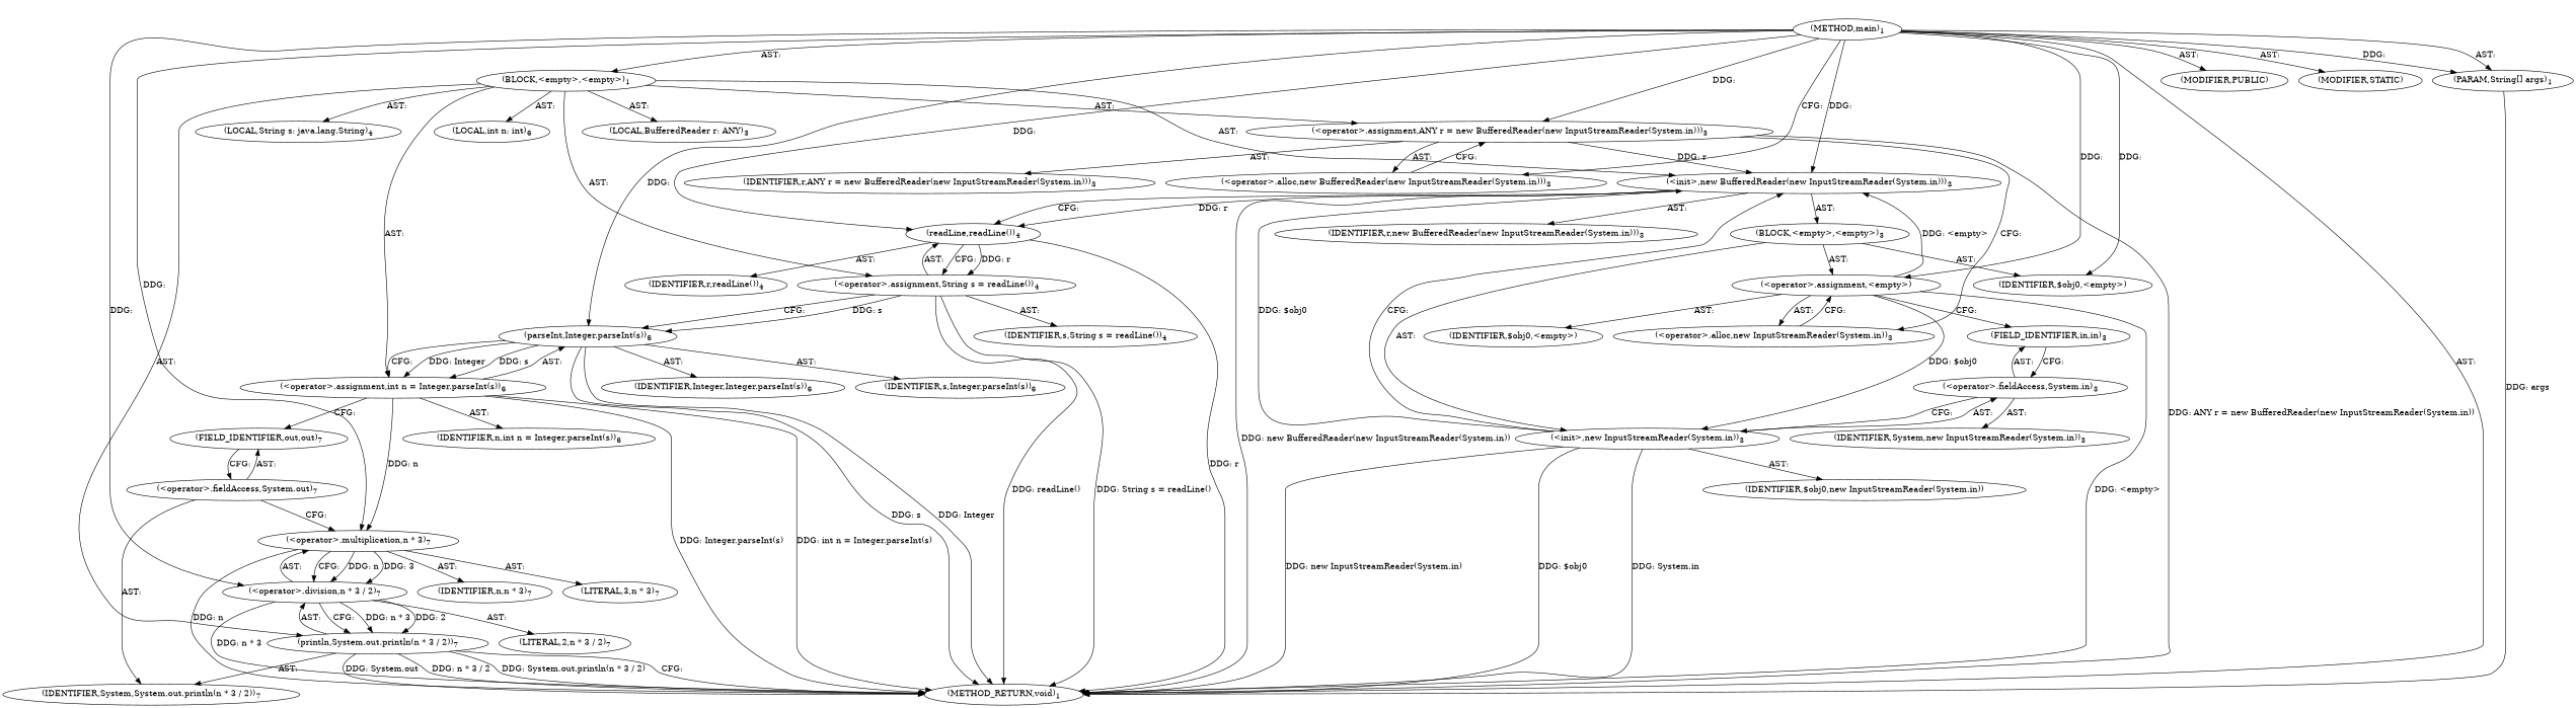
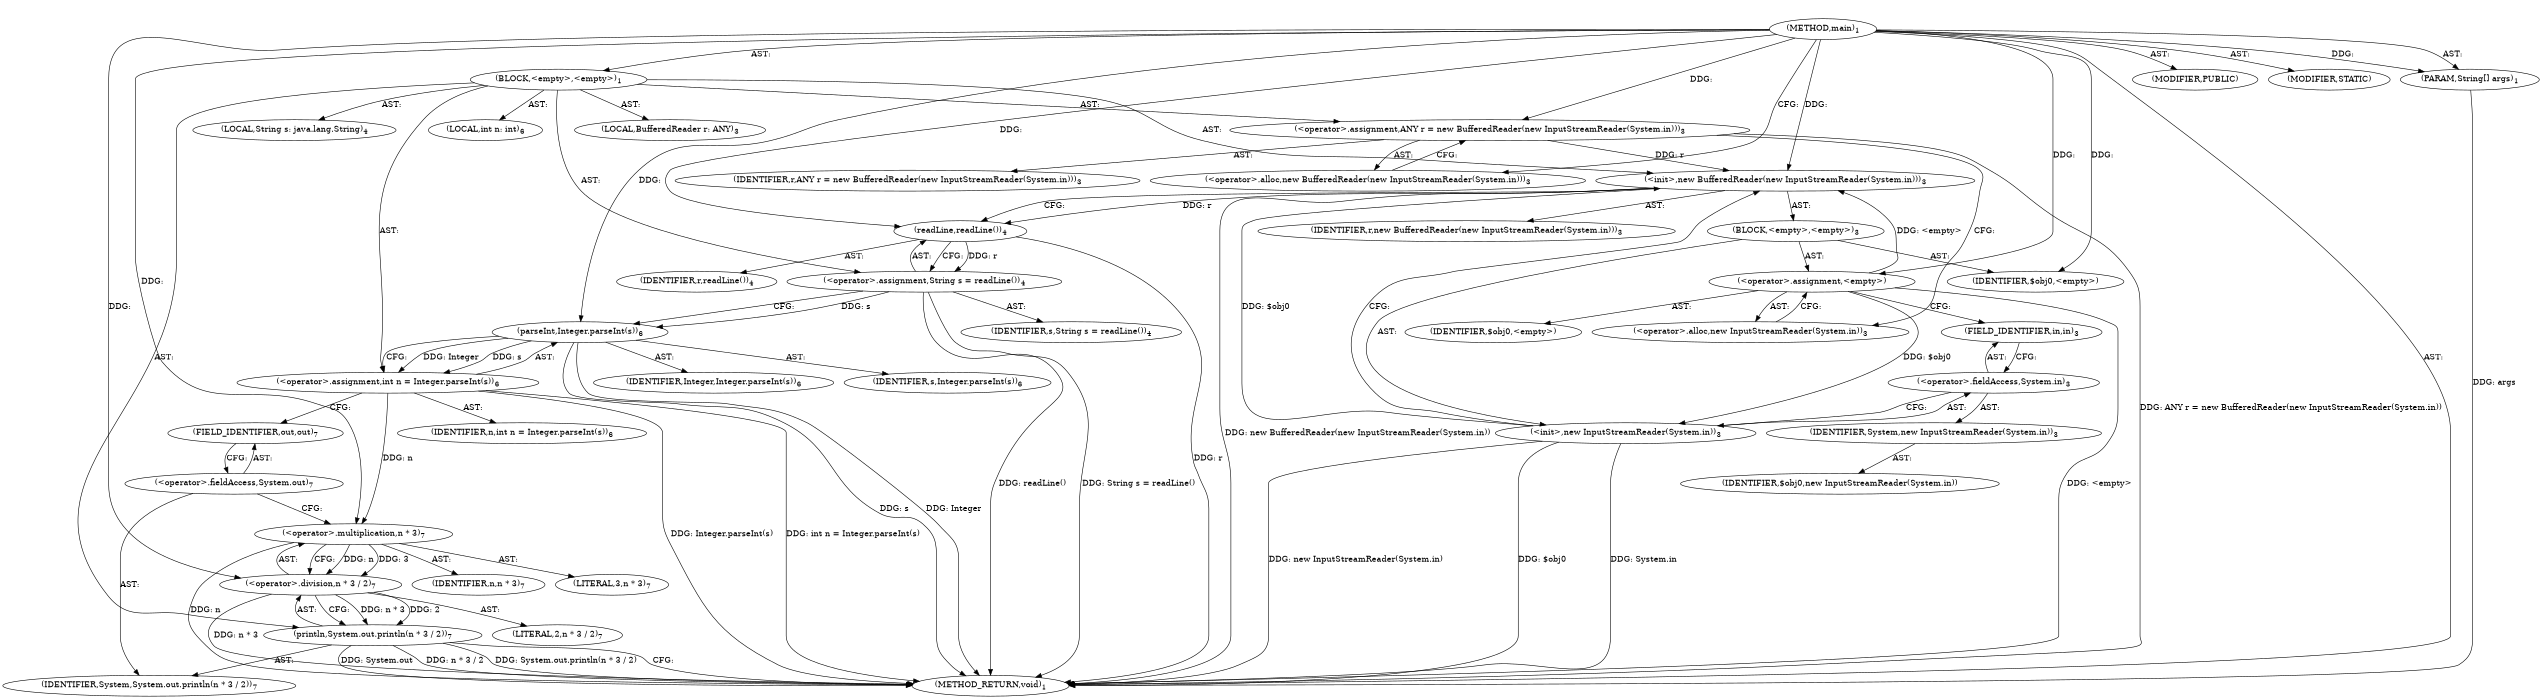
  digraph {
    n1 [label=<(METHOD,main)<SUB>1</SUB>>]
    n2 [label=<(PARAM,String[] args)<SUB>1</SUB>>]
    n3 [label=<(BLOCK,&lt;empty&gt;,&lt;empty&gt;)<SUB>1</SUB>>]
    n4 [label=<(&lt;operator&gt;.assignment,ANY r = new BufferedReader(new InputStreamReader(System.in)))<SUB>3</SUB>>]
    n5 [label=<(&lt;operator&gt;.alloc,new BufferedReader(new InputStreamReader(System.in)))<SUB>3</SUB>>]
    n6 [label=<(&lt;init&gt;,new BufferedReader(new InputStreamReader(System.in)))<SUB>3</SUB>>]
    n7 [label=<(&lt;operator&gt;.assignment,&lt;empty&gt;)>]
    n8 [label=<(IDENTIFIER,$obj0,&lt;empty&gt;)>]
    n9 [label=<(readLine,readLine())<SUB>4</SUB>>]
    n10 [label=<(parseInt,Integer.parseInt(s))<SUB>6</SUB>>]
    n11 [label=<(&lt;operator&gt;.division,n * 3 / 2)<SUB>7</SUB>>]
    n12 [label=<(&lt;operator&gt;.multiplication,n * 3)<SUB>7</SUB>>]
    n13 [label=<(MODIFIER,PUBLIC)>]
    n14 [label=<(MODIFIER,STATIC)>]
    n15 [label=<(METHOD_RETURN,void)<SUB>1</SUB>>]
    n16 [label=<(LOCAL,BufferedReader r: ANY)<SUB>3</SUB>>]
    n17 [label=<(LOCAL,String s: java.lang.String)<SUB>4</SUB>>]
    n18 [label=<(&lt;operator&gt;.assignment,String s = readLine())<SUB>4</SUB>>]
    n19 [label=<(LOCAL,int n: int)<SUB>6</SUB>>]
    n20 [label=<(&lt;operator&gt;.assignment,int n = Integer.parseInt(s))<SUB>6</SUB>>]
    n21 [label=<(println,System.out.println(n * 3 / 2))<SUB>7</SUB>>]
    n22 [label=<(IDENTIFIER,r,ANY r = new BufferedReader(new InputStreamReader(System.in)))<SUB>3</SUB>>]
    n23 [label=<(&lt;operator&gt;.alloc,new InputStreamReader(System.in))<SUB>3</SUB>>]
    n24 [label=<(IDENTIFIER,r,new BufferedReader(new InputStreamReader(System.in)))<SUB>3</SUB>>]
    n25 [label=<(BLOCK,&lt;empty&gt;,&lt;empty&gt;)<SUB>3</SUB>>]
    n26 [label=<(&lt;init&gt;,new InputStreamReader(System.in))<SUB>3</SUB>>]
    n27 [label=<(IDENTIFIER,$obj0,&lt;empty&gt;)>]
    n28 [label=<(FIELD_IDENTIFIER,in,in)<SUB>3</SUB>>]
    n29 [label=<(IDENTIFIER,$obj0,new InputStreamReader(System.in))>]
    n30 [label=<(&lt;operator&gt;.fieldAccess,System.in)<SUB>3</SUB>>]
    n31 [label=<(IDENTIFIER,r,readLine())<SUB>4</SUB>>]
    n32 [label=<(IDENTIFIER,Integer,Integer.parseInt(s))<SUB>6</SUB>>]
    n33 [label=<(IDENTIFIER,s,Integer.parseInt(s))<SUB>6</SUB>>]
    n34 [label=<(LITERAL,2,n * 3 / 2)<SUB>7</SUB>>]
    n35 [label=<(IDENTIFIER,n,n * 3)<SUB>7</SUB>>]
    n36 [label=<(LITERAL,3,n * 3)<SUB>7</SUB>>]
    n37 [label=<(IDENTIFIER,s,String s = readLine())<SUB>4</SUB>>]
    n38 [label=<(IDENTIFIER,n,int n = Integer.parseInt(s))<SUB>6</SUB>>]
    n39 [label=<(FIELD_IDENTIFIER,out,out)<SUB>7</SUB>>]
    n40 [label=<(IDENTIFIER,System,System.out.println(n * 3 / 2))<SUB>7</SUB>>]
    n41 [label=<(IDENTIFIER,System,new InputStreamReader(System.in))<SUB>3</SUB>>]
    n42 [label=<(&lt;operator&gt;.fieldAccess,System.out)<SUB>7</SUB>>]
    n1 -> n2 [label="AST: "]
    n1 -> n2 [label="DDG: "]
    n1 -> n3 [label="AST: "]
    n1 -> n4 [label="DDG: "]
    n1 -> n5 [label="CFG: "]
    n1 -> n6 [label="DDG: "]
    n1 -> n7 [label="DDG: "]
    n1 -> n8 [label="DDG: "]
    n1 -> n9 [label="DDG: "]
    n1 -> n10 [label="DDG: "]
    n1 -> n11 [label="DDG: "]
    n1 -> n12 [label="DDG: "]
    n1 -> n13 [label="AST: "]
    n1 -> n14 [label="AST: "]
    n1 -> n15 [label="AST: "]
    n2 -> n15 [label="DDG: args"]
    n3 -> n4 [label="AST: "]
    n3 -> n6 [label="AST: "]
    n3 -> n16 [label="AST: "]
    n3 -> n17 [label="AST: "]
    n3 -> n18 [label="AST: "]
    n3 -> n19 [label="AST: "]
    n3 -> n20 [label="AST: "]
    n3 -> n21 [label="AST: "]
    n4 -> n5 [label="AST: "]
    n4 -> n6 [label="DDG: r"]
    n4 -> n15 [label="DDG: ANY r = new BufferedReader(new InputStreamReader(System.in))"]
    n4 -> n22 [label="AST: "]
    n4 -> n23 [label="CFG: "]
    n5 -> n4 [label="CFG: "]
    n6 -> n9 [label="CFG: "]
    n6 -> n9 [label="DDG: r"]
    n6 -> n15 [label="DDG: new BufferedReader(new InputStreamReader(System.in))"]
    n6 -> n24 [label="AST: "]
    n6 -> n25 [label="AST: "]
    n7 -> n6 [label="DDG: &lt;empty&gt;"]
    n7 -> n15 [label="DDG: &lt;empty&gt;"]
    n7 -> n23 [label="AST: "]
    n7 -> n26 [label="DDG: $obj0"]
    n7 -> n27 [label="AST: "]
    n7 -> n28 [label="CFG: "]
    n9 -> n15 [label="DDG: r"]
    n9 -> n18 [label="CFG: "]
    n9 -> n18 [label="DDG: r"]
    n9 -> n31 [label="AST: "]
    n10 -> n15 [label="DDG: s"]
    n10 -> n15 [label="DDG: Integer"]
    n10 -> n20 [label="CFG: "]
    n10 -> n20 [label="DDG: Integer"]
    n10 -> n20 [label="DDG: s"]
    n10 -> n32 [label="AST: "]
    n10 -> n33 [label="AST: "]
    n11 -> n12 [label="AST: "]
    n11 -> n15 [label="DDG: n * 3"]
    n11 -> n21 [label="CFG: "]
    n11 -> n21 [label="DDG: n * 3"]
    n11 -> n21 [label="DDG: 2"]
    n11 -> n34 [label="AST: "]
    n12 -> n11 [label="CFG: "]
    n12 -> n11 [label="DDG: n"]
    n12 -> n11 [label="DDG: 3"]
    n12 -> n15 [label="DDG: n"]
    n12 -> n35 [label="AST: "]
    n12 -> n36 [label="AST: "]
    n18 -> n9 [label="AST: "]
    n18 -> n10 [label="CFG: "]
    n18 -> n10 [label="DDG: s"]
    n18 -> n15 [label="DDG: readLine()"]
    n18 -> n15 [label="DDG: String s = readLine()"]
    n18 -> n37 [label="AST: "]
    n20 -> n10 [label="AST: "]
    n20 -> n12 [label="DDG: n"]
    n20 -> n15 [label="DDG: Integer.parseInt(s)"]
    n20 -> n15 [label="DDG: int n = Integer.parseInt(s)"]
    n20 -> n38 [label="AST: "]
    n20 -> n39 [label="CFG: "]
    n21 -> n11 [label="AST: "]
    n21 -> n15 [label="CFG: "]
    n21 -> n15 [label="DDG: System.out"]
    n21 -> n15 [label="DDG: n * 3 / 2"]
    n21 -> n15 [label="DDG: System.out.println(n * 3 / 2)"]
    n21 -> n40 [label="AST: "]
    n23 -> n7 [label="CFG: "]
    n25 -> n7 [label="AST: "]
    n25 -> n8 [label="AST: "]
    n25 -> n26 [label="AST: "]
    n26 -> n6 [label="CFG: "]
    n26 -> n6 [label="DDG: $obj0"]
    n26 -> n15 [label="DDG: $obj0"]
    n26 -> n15 [label="DDG: System.in"]
    n26 -> n15 [label="DDG: new InputStreamReader(System.in)"]
-   n26 -> n29 [label="AST: "]
+   n41 -> n29 [label="AST: "]
    n26 -> n30 [label="AST: "]
    n28 -> n30 [label="CFG: "]
    n30 -> n26 [label="CFG: "]
    n30 -> n28 [label="AST: "]
    n30 -> n41 [label="AST: "]
    n39 -> n42 [label="CFG: "]
    n42 -> n12 [label="CFG: "]
    n42 -> n39 [label="AST: "]
    n42 -> n40 [label="AST: "]
  }
